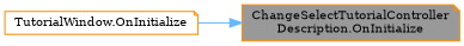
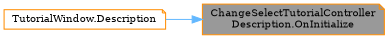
  digraph {
    rankdir=RL
    fontname="DejaVu Serif"
    node [color=darkorange fontname="DejaVu Serif" fontsize=10 shape=note style=filled]
    n1 [fillcolor=grey60 fontcolor=black height=0.2 label="ChangeSelectTutorialController\lDescription.OnInitialize" width=0.4]
-   n2 [fillcolor=white height=0.2 label="TutorialWindow.OnInitialize" width=0.4]
+   n2 [fillcolor=white height=0.2 label="TutorialWindow.Description" width=0.4]
    n1 -> n2 [color=steelblue1 dir=back fontname="DejaVu Serif" fontsize=10 labelfontname=Helvetica labelfontsize=10 style=solid]
  }
